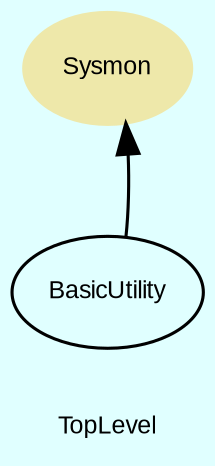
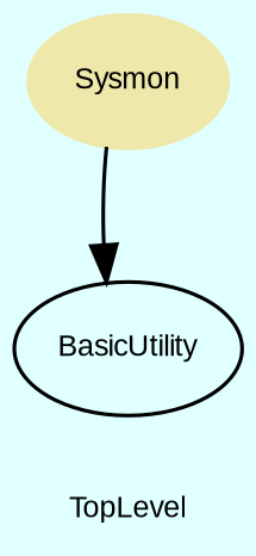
  digraph {
    bgcolor=lightcyan1
    compound=true
    fontname=Arial
    fontsize=8
    label=TopLevel
    node [fontname=Arial fontsize=8]
    n1 [color=palegoldenrod fontcolor=black label=Sysmon shape=ellipse style=filled]
    n2 [color=black label=BasicUtility]
-   n2 -> n1
+   n1 -> n2
  }
